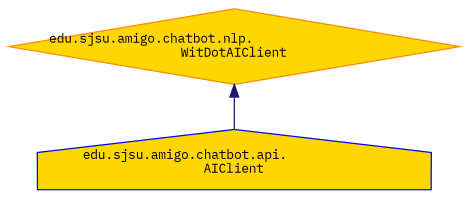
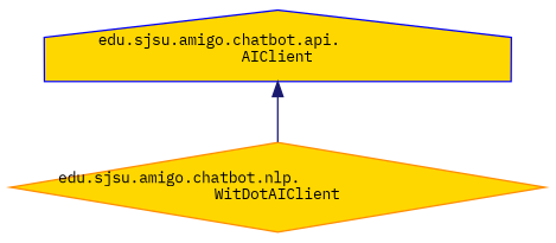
  digraph {
    fontname="IBM Plex Mono"
    node [fillcolor=gold fontname="IBM Plex Mono" fontsize=10 style=filled]
    n1 [color=blue fontcolor=black height=0.2 label="edu.sjsu.amigo.chatbot.api.\lAIClient" shape=house width=0.4]
    n2 [color=darkorange height=0.2 label="edu.sjsu.amigo.chatbot.nlp.\lWitDotAIClient" shape=diamond width=0.4]
-   n2 -> n1 [color=midnightblue dir=back fontname="IBM Plex Mono" fontsize=10 labelfontname=Helvetica labelfontsize=10 style=solid]
+   n1 -> n2 [color=midnightblue dir=back fontname="IBM Plex Mono" fontsize=10 labelfontname=Helvetica labelfontsize=10 style=solid]
  }
